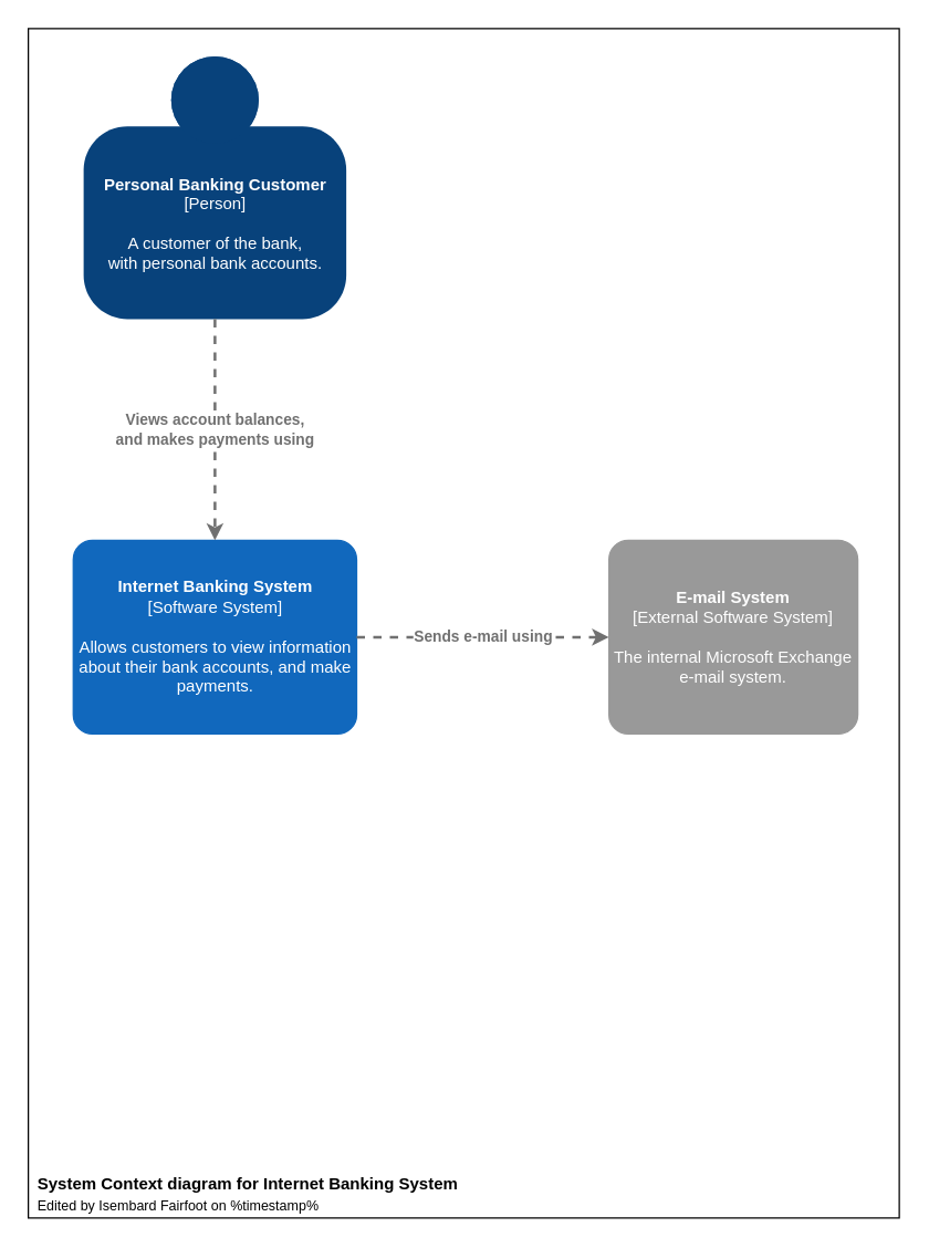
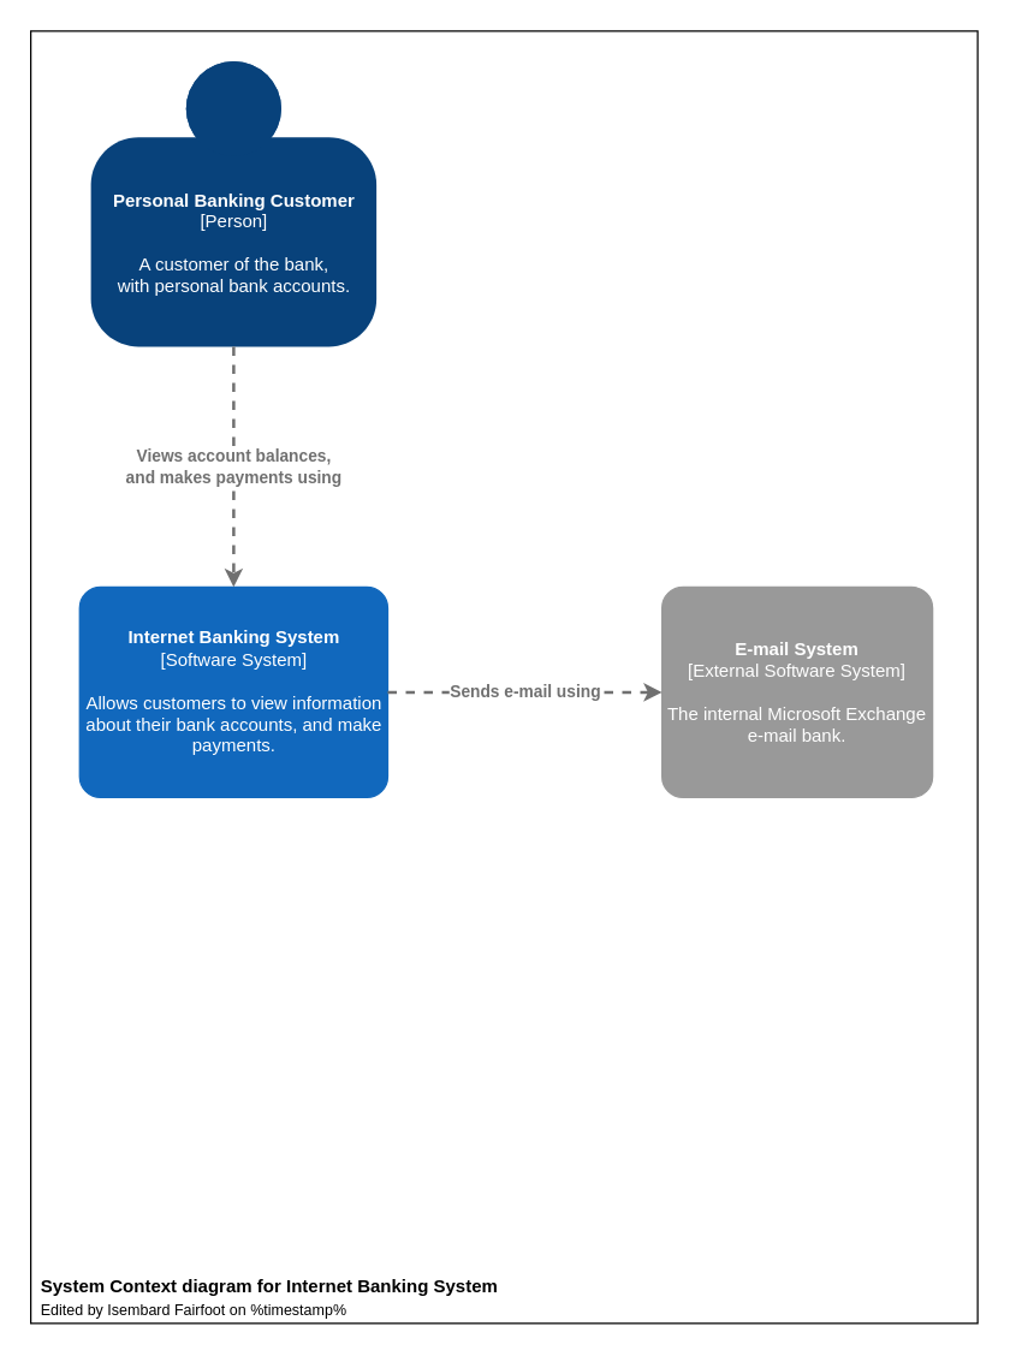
  <mxCell id="0" />
  <mxCell id="1" parent="0" />
  <mxCell id="2" value="&lt;font&gt;&lt;b&gt;System Context diagram for Internet Banking System&lt;br&gt;&lt;/b&gt;&lt;font size=&quot;1&quot;&gt;Edited by Isembard Fairfoot on %timestamp%&lt;/font&gt;&lt;/font&gt;" style="rounded=0;whiteSpace=wrap;html=1;strokeColor=#000000;fillColor=#FFFFFF;fontColor=#000000;align=left;spacingLeft=5;verticalAlign=bottom;metaEdit=1;metaData={&quot;c4_0_type&quot;:{&quot;editable&quot;:false}};editable=1;comic=0;" vertex="1" parent="1"><mxGeometry x="20" y="20" width="630" height="860" as="geometry" /></mxCell>
  <mxCell id="3" value="&lt;b&gt;Personal Banking Customer&lt;/b&gt;&lt;div&gt;[Person]&lt;/div&gt;&lt;br&gt;&lt;div&gt;A customer of the bank, &#10;with personal bank accounts.&lt;/div&gt;" style="html=1;dashed=0;whitespace=wrap;fillColor=#08427b;strokeColor=none;fontColor=#ffffff;shape=mxgraph.c4.person;align=center;metaEdit=1;points=[[0.5,0,0],[1,0.5,0],[1,0.75,0],[0.75,1,0],[0.5,1,0],[0.25,1,0],[0,0.75,0],[0,0.5,0]];metaData={&quot;c4_0_type&quot;:{&quot;editable&quot;:false}};rounded=0;comic=0;" vertex="1" parent="1"><mxGeometry x="60" y="40" width="190" height="190" as="geometry" /></mxCell>
  <mxCell id="4" value="&lt;b&gt;Internet Banking System&lt;/b&gt;&lt;div&gt;[Software System]&lt;/div&gt;&lt;br&gt;&lt;div&gt;Allows customers to view information about their bank accounts, and make payments.&lt;/div&gt;" style="rounded=1;whiteSpace=wrap;html=1;labelBackgroundColor=none;fillColor=#1168BD;fontColor=#ffffff;align=center;arcSize=10;strokeColor=#1168BD;metaEdit=1;metaData={&quot;c4_0_type&quot;:{&quot;editable&quot;:false}};points=[[0.25,0,0],[0.5,0,0],[0.75,0,0],[1,0.25,0],[1,0.5,0],[1,0.75,0],[0.75,1,0],[0.5,1,0],[0.25,1,0],[0,0.75,0],[0,0.5,0],[0,0.25,0]];comic=0;" vertex="1" parent="1"><mxGeometry x="52.5" y="390" width="205" height="140" as="geometry" /></mxCell>
- <mxCell id="5" value="&lt;b&gt;E-mail System&lt;/b&gt;&lt;div&gt;[External Software System]&lt;/div&gt;&lt;br&gt;&lt;div&gt;The internal Microsoft Exchange e-mail system.&lt;/div&gt;" style="rounded=1;whiteSpace=wrap;html=1;labelBackgroundColor=none;fontColor=#ffffff;align=center;arcSize=10;metaEdit=1;metaData={&quot;c4_0_type&quot;:{&quot;editable&quot;:false}};points=[[0.25,0,0],[0.5,0,0],[0.75,0,0],[1,0.25,0],[1,0.5,0],[1,0.75,0],[0.75,1,0],[0.5,1,0],[0.25,1,0],[0,0.75,0],[0,0.5,0],[0,0.25,0]];fillColor=#999999;strokeColor=#999999;comic=0;" vertex="1" parent="1"><mxGeometry x="440" y="390" width="180" height="140" as="geometry" /></mxCell>
+ <mxCell id="5" value="&lt;b&gt;E-mail System&lt;/b&gt;&lt;div&gt;[External Software System]&lt;/div&gt;&lt;br&gt;&lt;div&gt;The internal Microsoft Exchange e-mail bank.&lt;/div&gt;" style="rounded=1;whiteSpace=wrap;html=1;labelBackgroundColor=none;fontColor=#ffffff;align=center;arcSize=10;metaEdit=1;metaData={&quot;c4_0_type&quot;:{&quot;editable&quot;:false}};points=[[0.25,0,0],[0.5,0,0],[0.75,0,0],[1,0.25,0],[1,0.5,0],[1,0.75,0],[0.75,1,0],[0.5,1,0],[0.25,1,0],[0,0.75,0],[0,0.5,0],[0,0.25,0]];fillColor=#999999;strokeColor=#999999;comic=0;" vertex="1" parent="1"><mxGeometry x="440" y="390" width="180" height="140" as="geometry" /></mxCell>
  <mxCell id="6" value="&lt;div style=&quot;text-align: left&quot;&gt;&lt;div style=&quot;text-align: center&quot;&gt;&lt;b&gt;Views account balances, &#10;and makes payments using&lt;/b&gt;&lt;/div&gt;&lt;/div&gt;" style="edgeStyle=none;rounded=0;html=1;jettySize=auto;orthogonalLoop=1;strokeColor=#707070;strokeWidth=2;fontColor=#707070;jumpStyle=none;dashed=1;metaEdit=1;metaData={&quot;c4_0_type&quot;:{&quot;editable&quot;:false}};" edge="1" parent="1" source="3" target="4"><mxGeometry width="160" relative="1" as="geometry"><mxPoint x="100" y="430" as="sourcePoint" /><mxPoint x="360" y="430" as="targetPoint" /></mxGeometry></mxCell>
  <mxCell id="7" value="&lt;div style=&quot;text-align: left&quot;&gt;&lt;div style=&quot;text-align: center&quot;&gt;&lt;b&gt;Sends e-mail using&lt;/b&gt;&lt;/div&gt;&lt;/div&gt;" style="edgeStyle=none;rounded=0;html=1;jettySize=auto;orthogonalLoop=1;strokeColor=#707070;strokeWidth=2;fontColor=#707070;jumpStyle=none;dashed=1;metaEdit=1;metaData={&quot;c4_0_type&quot;:{&quot;editable&quot;:false}};" edge="1" parent="1" source="4" target="5"><mxGeometry width="160" relative="1" as="geometry"><mxPoint x="100" y="430" as="sourcePoint" /><mxPoint x="360" y="430" as="targetPoint" /></mxGeometry></mxCell>
